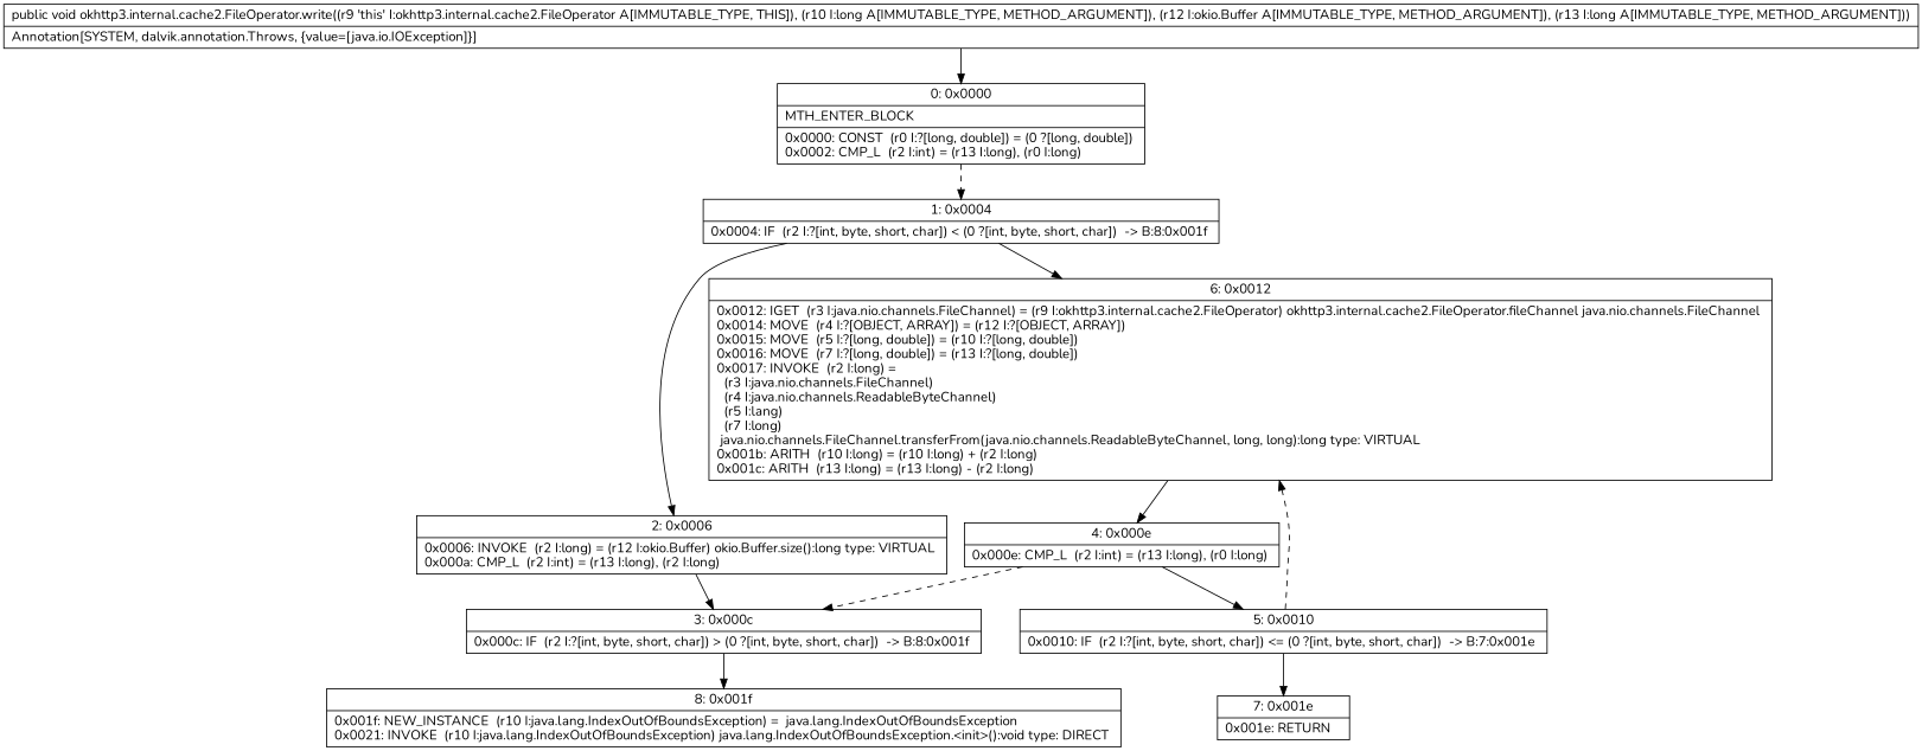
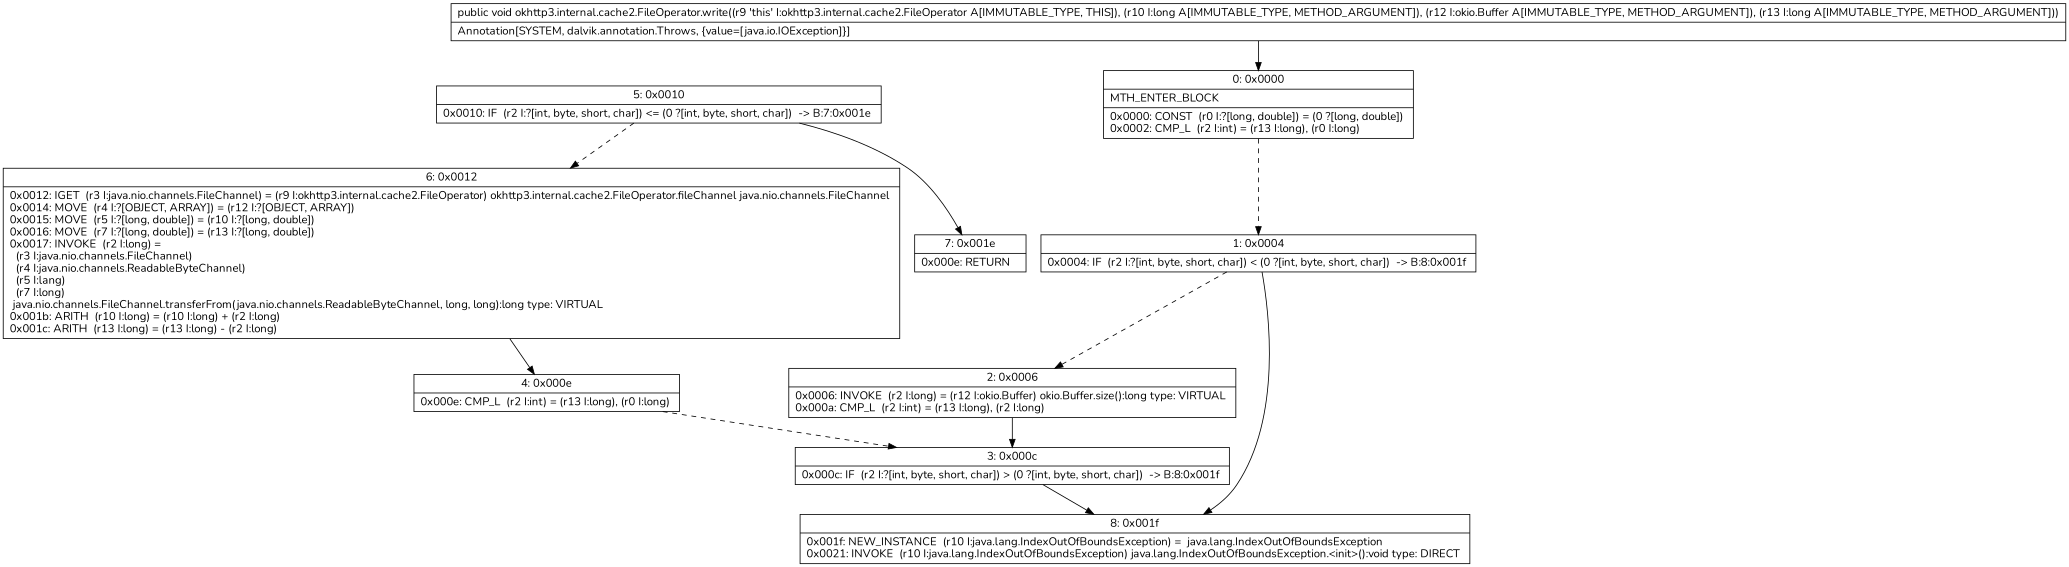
  digraph {
    fontname=Nunito
    node [fontname=Nunito shape=record]
    edge [fontname=Nunito]
    n1 [label="{0\:\ 0x0000|MTH_ENTER_BLOCK\l|0x0000: CONST  (r0 I:?[long, double]) = (0 ?[long, double]) \l0x0002: CMP_L  (r2 I:int) = (r13 I:long), (r0 I:long) \l}"]
    n2 [label="{1\:\ 0x0004|0x0004: IF  (r2 I:?[int, byte, short, char]) \< (0 ?[int, byte, short, char])  \-\> B:8:0x001f \l}"]
    n3 [label="{2\:\ 0x0006|0x0006: INVOKE  (r2 I:long) = (r12 I:okio.Buffer) okio.Buffer.size():long type: VIRTUAL \l0x000a: CMP_L  (r2 I:int) = (r13 I:long), (r2 I:long) \l}"]
    n4 [label="{8\:\ 0x001f|0x001f: NEW_INSTANCE  (r10 I:java.lang.IndexOutOfBoundsException) =  java.lang.IndexOutOfBoundsException \l0x0021: INVOKE  (r10 I:java.lang.IndexOutOfBoundsException) java.lang.IndexOutOfBoundsException.\<init\>():void type: DIRECT \l}"]
    n5 [label="{3\:\ 0x000c|0x000c: IF  (r2 I:?[int, byte, short, char]) \> (0 ?[int, byte, short, char])  \-\> B:8:0x001f \l}"]
    n6 [label="{4\:\ 0x000e|0x000e: CMP_L  (r2 I:int) = (r13 I:long), (r0 I:long) \l}"]
    n7 [label="{5\:\ 0x0010|0x0010: IF  (r2 I:?[int, byte, short, char]) \<= (0 ?[int, byte, short, char])  \-\> B:7:0x001e \l}"]
    n8 [label="{6\:\ 0x0012|0x0012: IGET  (r3 I:java.nio.channels.FileChannel) = (r9 I:okhttp3.internal.cache2.FileOperator) okhttp3.internal.cache2.FileOperator.fileChannel java.nio.channels.FileChannel \l0x0014: MOVE  (r4 I:?[OBJECT, ARRAY]) = (r12 I:?[OBJECT, ARRAY]) \l0x0015: MOVE  (r5 I:?[long, double]) = (r10 I:?[long, double]) \l0x0016: MOVE  (r7 I:?[long, double]) = (r13 I:?[long, double]) \l0x0017: INVOKE  (r2 I:long) = \l  (r3 I:java.nio.channels.FileChannel)\l  (r4 I:java.nio.channels.ReadableByteChannel)\l  (r5 I:lang)\l  (r7 I:long)\l java.nio.channels.FileChannel.transferFrom(java.nio.channels.ReadableByteChannel, long, long):long type: VIRTUAL \l0x001b: ARITH  (r10 I:long) = (r10 I:long) + (r2 I:long) \l0x001c: ARITH  (r13 I:long) = (r13 I:long) \- (r2 I:long) \l}"]
-   n9 [label="{7\:\ 0x001e|0x001e: RETURN   \l}"]
+   n9 [label="{7\:\ 0x001e|0x000e: RETURN   \l}"]
    n10 [label="{public void okhttp3.internal.cache2.FileOperator.write((r9 'this' I:okhttp3.internal.cache2.FileOperator A[IMMUTABLE_TYPE, THIS]), (r10 I:long A[IMMUTABLE_TYPE, METHOD_ARGUMENT]), (r12 I:okio.Buffer A[IMMUTABLE_TYPE, METHOD_ARGUMENT]), (r13 I:long A[IMMUTABLE_TYPE, METHOD_ARGUMENT]))  | Annotation[SYSTEM, dalvik.annotation.Throws, \{value=[java.io.IOException]\}]\l}"]
    n1 -> n2 [style=dashed]
-   n2 -> n3 [style=solid]
-   n2 -> n8
+   n2 -> n3 [style=dashed]
+   n2 -> n4
    n3 -> n5
    n5 -> n4
    n6 -> n5 [style=dashed]
-   n6 -> n7
    n7 -> n8 [style=dashed]
    n7 -> n9
    n8 -> n6
    n10 -> n1
  }
